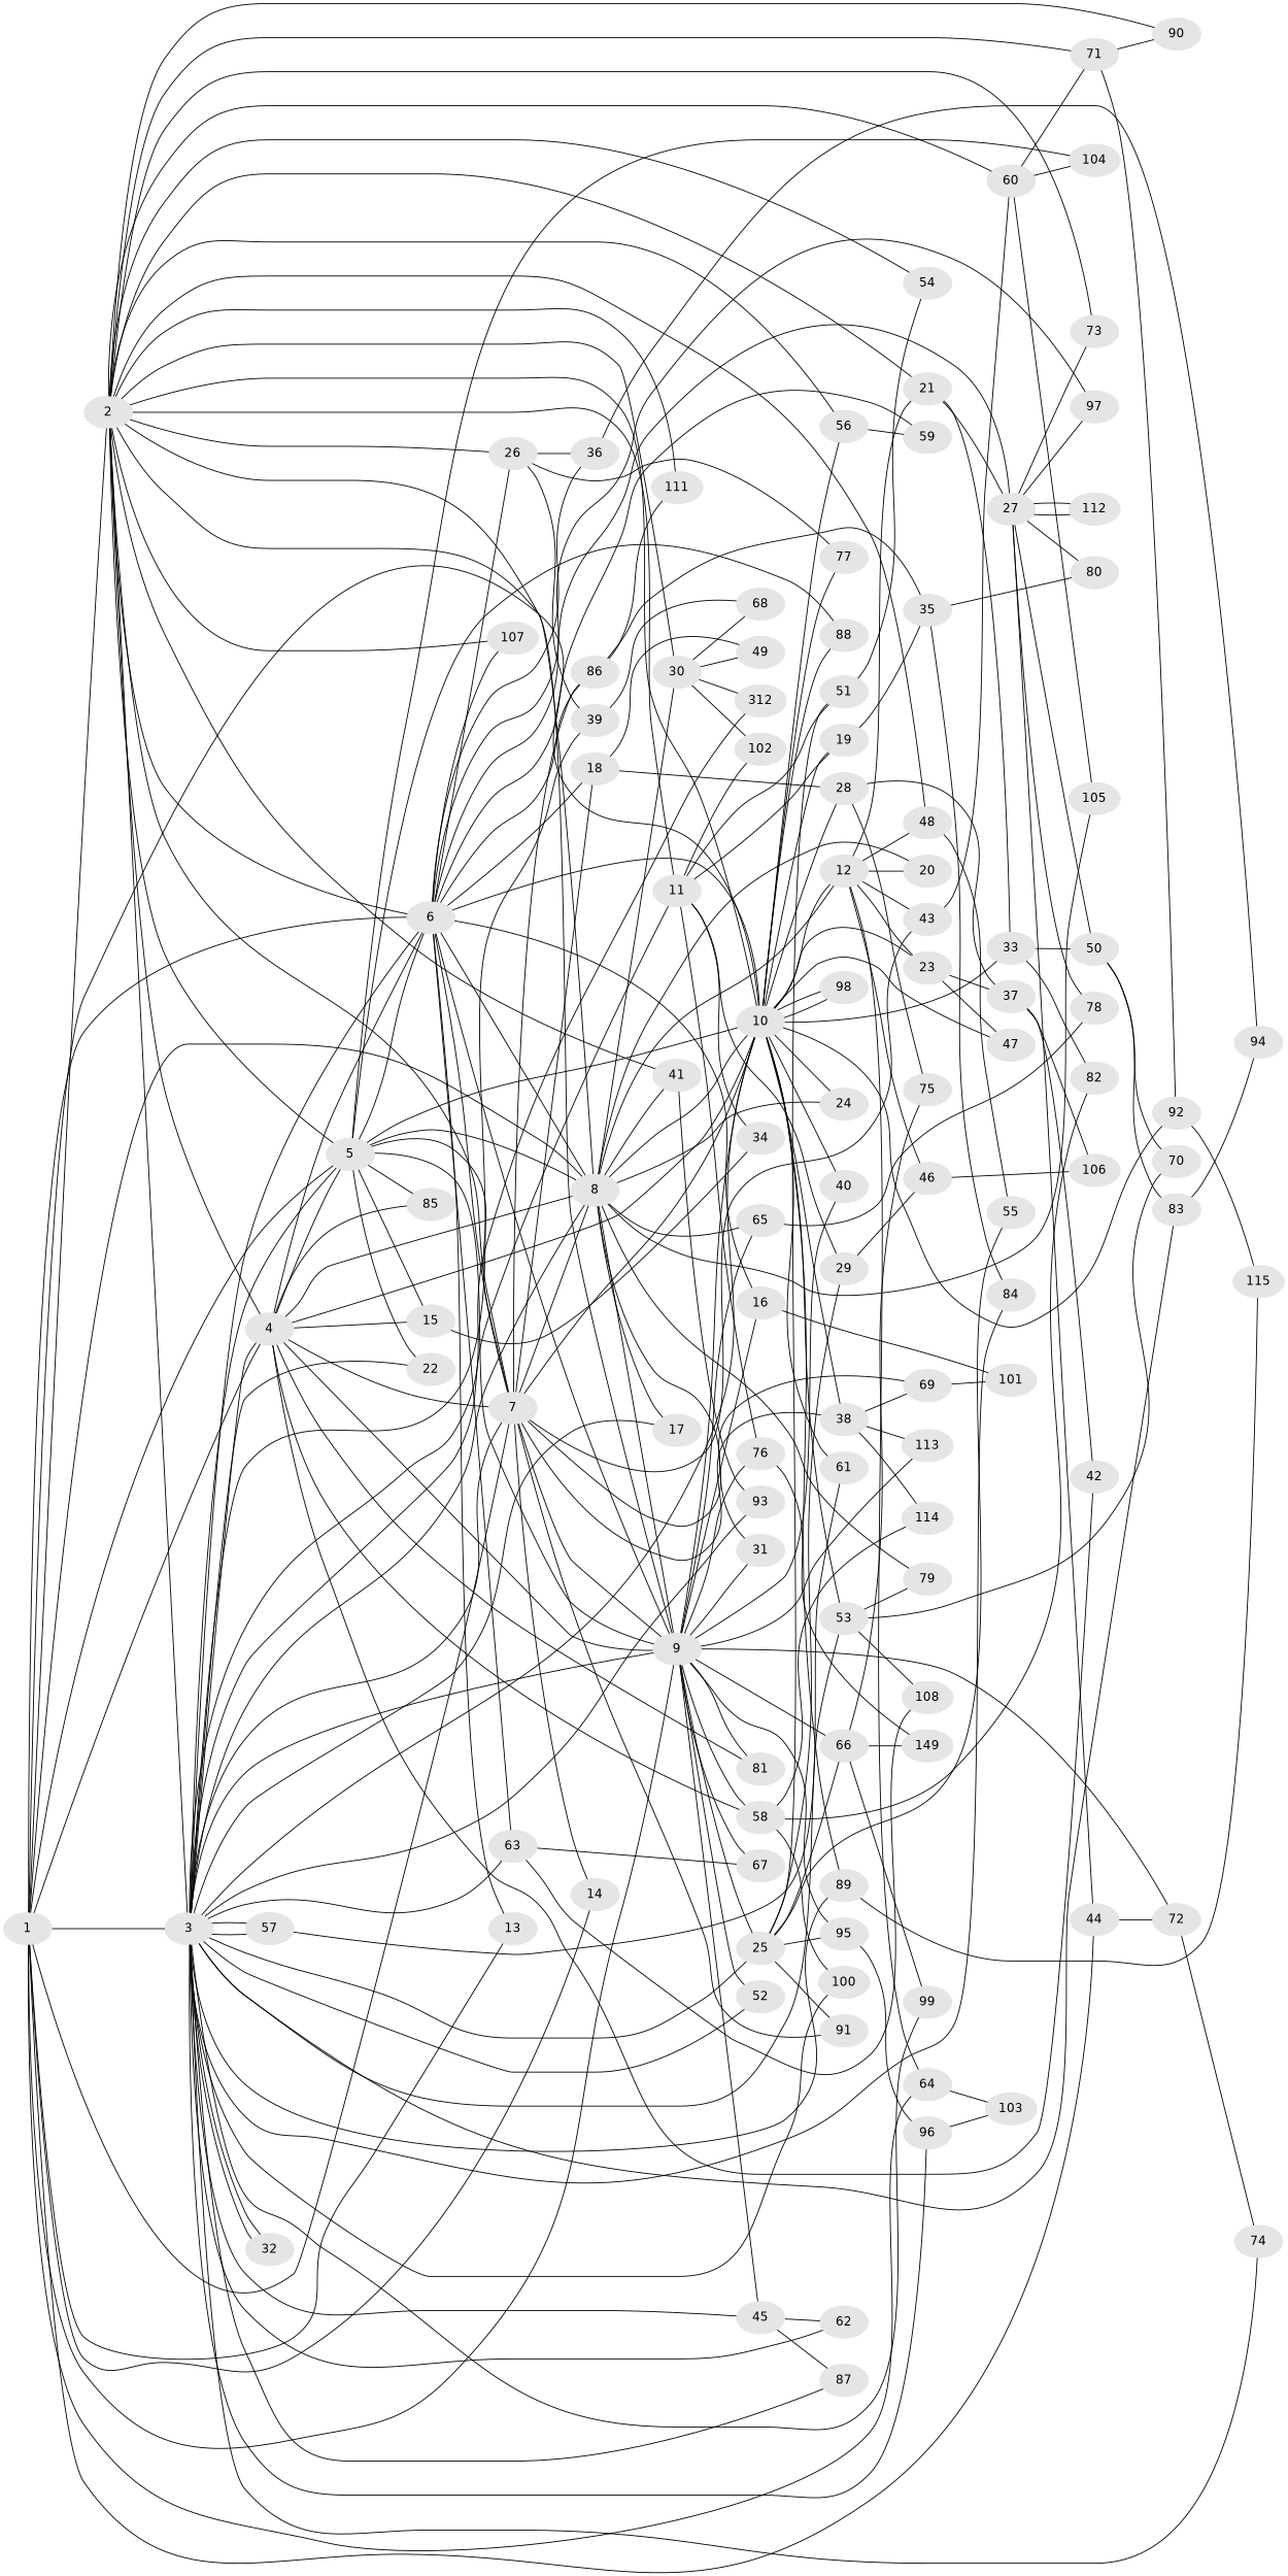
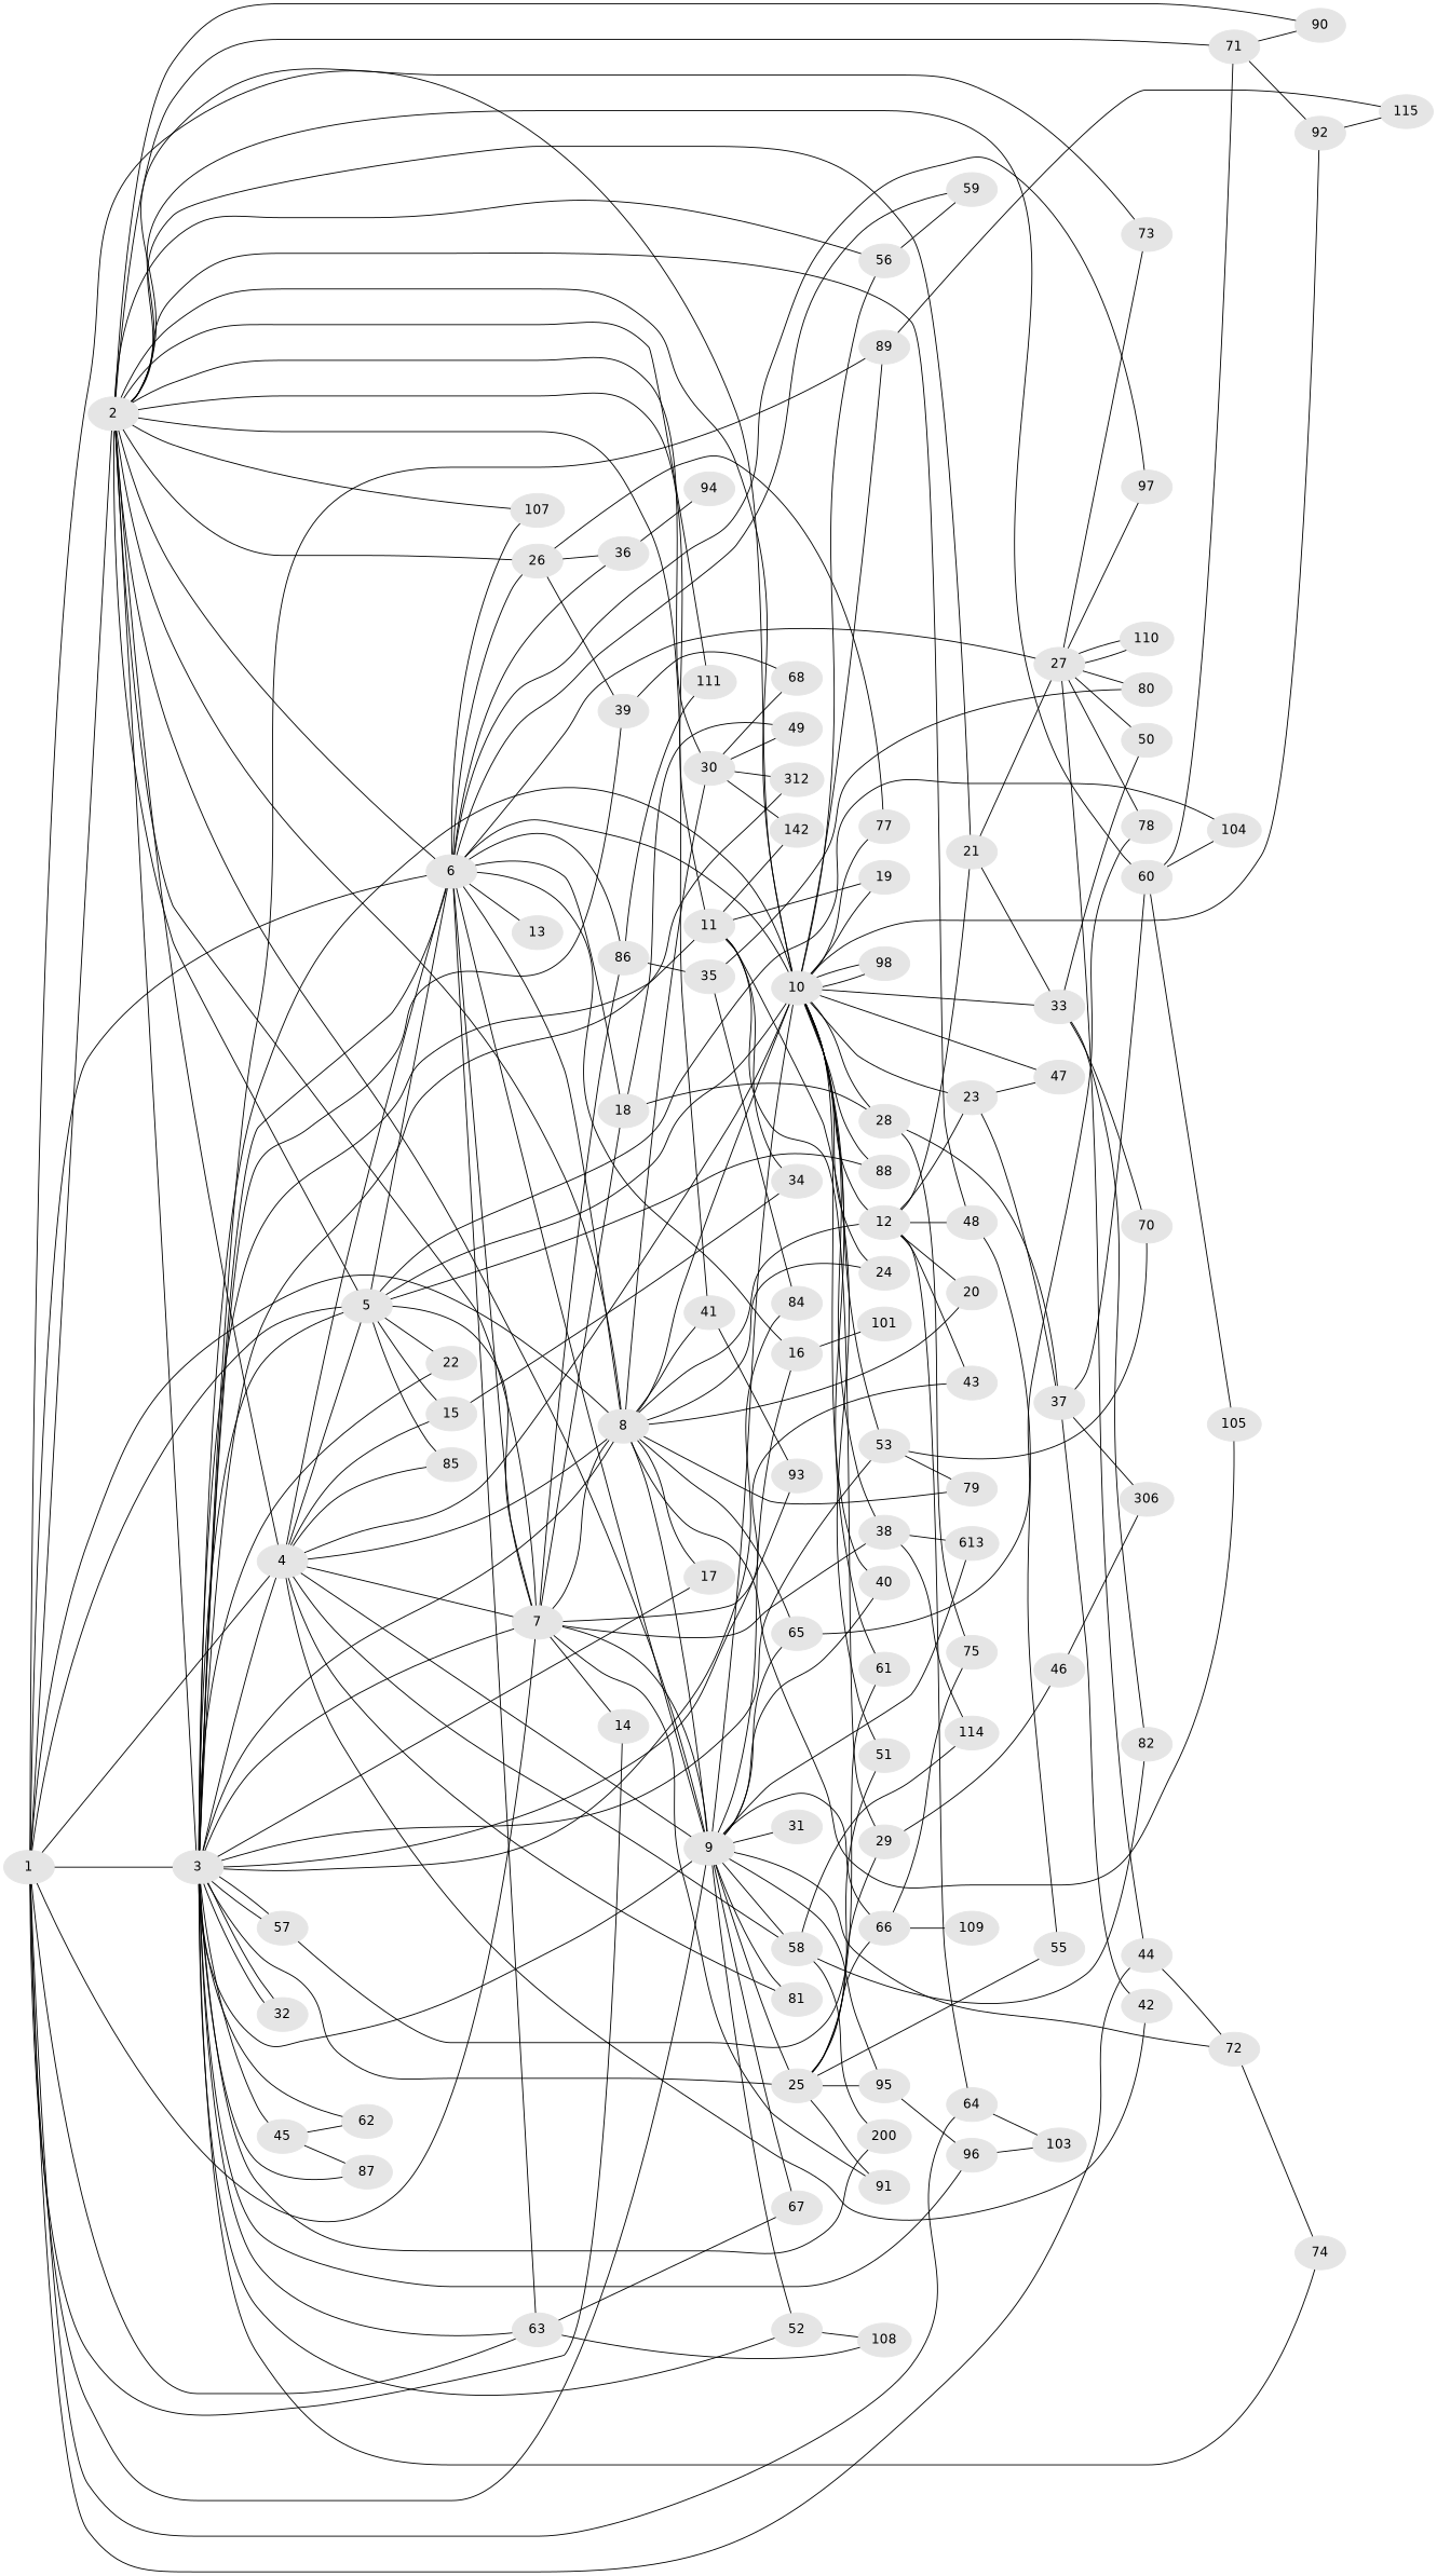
  graph {
    fontname="DejaVu Sans"
    rankdir=LR
    node [color=gray90 fontname="DejaVu Sans" style=filled]
    edge [fontname="DejaVu Sans"]
    1
    2
    3
    4
    5
    6
    7
    8
    9
    10
    13
    14
    44
    64
    11
    21
    26
    30
    41
    48
-   54
    56
    60
    71
    73
    90
    107
    111
    17
    22
    25
    32
    39
    45
    52
    53
    57
    62
    63
    74
-   83
    84
    87
    89
    93
    96
-   99
-   100
+   100 [label=200]
    n49 [label=312]
    15
    42
    58
    81
    85
    88
    104
    16
    18
    27
    36
    59
    86
    97
    38
    43
-   69
    91
    12
    20
    24
    31
    65
    79
    105
    40
    66
    67
    72
-   76
    95
-   113
+   113 [label=613]
    19
    23
    28
    33
    47
    61
    77
    92
    98
    103
    29
    34
    51
-   102
+   102 [label=142]
    49
    68
    55
    70
    108
    94
    115
    82
    114
    101
    50
    78
    80
-   110 [label=112]
+   110
    35
    46
    75
-   109 [label=149]
+   109
    37
-   106
+   106 [label=306]
    1 -- 2
    1 -- 3
    1 -- 4
    1 -- 5
    1 -- 6
    1 -- 7
    1 -- 8
    1 -- 9
    1 -- 10
-   1 -- 13
+   1 -- 63
    1 -- 14
    1 -- 44
    1 -- 64
    2 -- 3
    2 -- 4
    2 -- 5
    2 -- 6
    2 -- 7
    2 -- 8
    2 -- 9
    2 -- 10
    2 -- 11
    2 -- 21
    2 -- 26
    2 -- 30
    2 -- 41
    2 -- 48
-   2 -- 54
    2 -- 56
    2 -- 60
    2 -- 71
    2 -- 73
    2 -- 90
    2 -- 107
    2 -- 111
    3 -- 4
    3 -- 5
    3 -- 6
    3 -- 7
    3 -- 8
    3 -- 9
    3 -- 10
    3 -- 11
    3 -- 17
    3 -- 22
    3 -- 25
    3 -- 32
    3 -- 32
    3 -- 39
    3 -- 45
    3 -- 52
    3 -- 53
    3 -- 57
    3 -- 57
    3 -- 62
    3 -- 63
    3 -- 74
-   3 -- 83
    3 -- 84
    3 -- 87
    3 -- 89
    3 -- 93
    3 -- 96
-   3 -- 99
    3 -- 100
    3 -- n49
    4 -- 5
    4 -- 6
    4 -- 7
    4 -- 8
    4 -- 9
    4 -- 10
    4 -- 15
    4 -- 42
    4 -- 58
    4 -- 81
    4 -- 85
    5 -- 6
    5 -- 7
-   5 -- 8
-   5 -- 9
    5 -- 10
    5 -- 22
    5 -- 15
    5 -- 85
    5 -- 88
    5 -- 104
    6 -- 7
    6 -- 8
    6 -- 9
    6 -- 10
    6 -- 13
    6 -- 26
    6 -- 107
    6 -- 63
    6 -- 16
    6 -- 18
    6 -- 27
    6 -- 36
    6 -- 59
    6 -- 86
    6 -- 97
    7 -- 8
    7 -- 9
-   7 -- 10
    7 -- 14
    7 -- 18
    7 -- 86
    7 -- 38
    7 -- 43
-   7 -- 69
    7 -- 91
    8 -- 9
    8 -- 10
    8 -- 30
    8 -- 41
    8 -- 17
    8 -- 12
    8 -- 20
    8 -- 24
-   8 -- 31
    8 -- 65
    8 -- 79
    8 -- 105
    9 -- 10
    9 -- 25
-   9 -- 45
    9 -- 52
    9 -- 58
    9 -- 81
    9 -- 16
    9 -- 31
    9 -- 65
    9 -- 40
    9 -- 66
    9 -- 67
    9 -- 72
-   9 -- 76
    9 -- 95
    9 -- 113
    10 -- 56
    10 -- 53
    10 -- 89
    10 -- 88
    10 -- 38
    10 -- 12
    10 -- 24
    10 -- 40
    10 -- 19
    10 -- 23
    10 -- 28
    10 -- 33
    10 -- 47
    10 -- 61
    10 -- 77
    10 -- 92
    10 -- 98
    10 -- 98
    44 -- 72
    64 -- 103
-   11 -- 76
    11 -- 19
    11 -- 29
    11 -- 34
    11 -- 51
    11 -- 102
    21 -- 27
    21 -- 33
    26 -- 39
    26 -- 36
    26 -- 77
    30 -- n49
    30 -- 102
    30 -- 49
    30 -- 68
    41 -- 93
    48 -- 55
    56 -- 59
    60 -- 71
    60 -- 104
    60 -- 105
    71 -- 90
    71 -- 92
    25 -- 91
    25 -- 66
    25 -- 95
    25 -- 29
    25 -- 51
    25 -- 55
    39 -- 68
    45 -- 62
    45 -- 87
    53 -- 79
    53 -- 70
-   53 -- 108
+   52 -- 108
    57 -- 61
    63 -- 67
    63 -- 108
-   83 -- 94
    89 -- 115
    96 -- 103
    15 -- 34
    58 -- 100
    58 -- 82
    58 -- 114
    16 -- 101
    18 -- 28
    18 -- 49
    27 -- 44
    27 -- 73
    27 -- 97
    27 -- 50
    27 -- 78
    27 -- 80
    27 -- 110
    27 -- 110
    36 -- 94
    86 -- 111
    86 -- 35
-   38 -- 69
    38 -- 113
    38 -- 114
-   69 -- 101
    12 -- 64
    12 -- 21
    12 -- 48
    12 -- 43
    12 -- 20
    12 -- 23
-   12 -- 46
    65 -- 78
-   66 -- 99
    66 -- 75
    66 -- 109
    72 -- 74
-   76 -- 109
    95 -- 96
-   19 -- 35
    23 -- 47
    23 -- 37
    28 -- 75
    28 -- 37
    33 -- 82
    33 -- 50
    92 -- 115
    29 -- 46
-   51 -- 54
-   50 -- 83
-   50 -- 70
+   33 -- 70
    35 -- 84
    35 -- 80
    46 -- 106
-   43 -- 60
+   37 -- 60
    37 -- 42
    37 -- 106
  }
